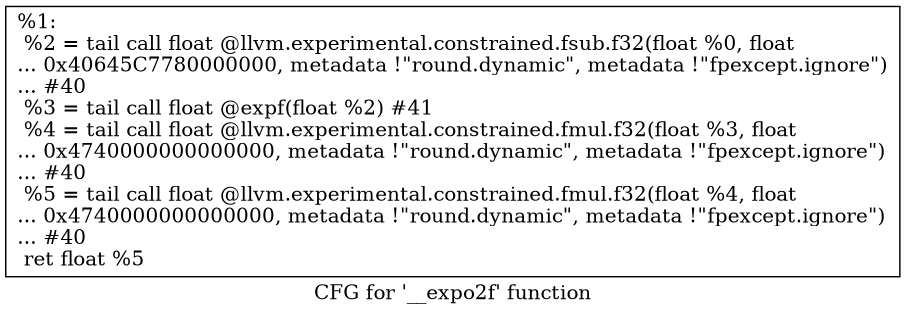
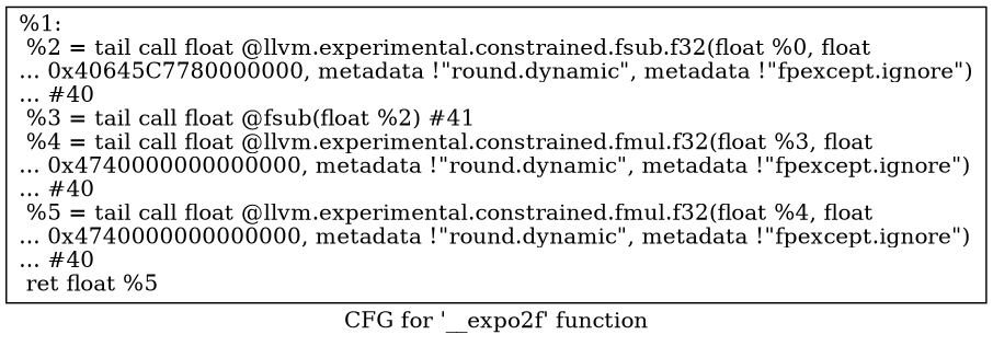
  digraph {
    label="CFG for '__expo2f' function"
-   n1 [label="{%1:\l  %2 = tail call float @llvm.experimental.constrained.fsub.f32(float %0, float\l... 0x40645C7780000000, metadata !\"round.dynamic\", metadata !\"fpexcept.ignore\")\l... #40\l  %3 = tail call float @expf(float %2) #41\l  %4 = tail call float @llvm.experimental.constrained.fmul.f32(float %3, float\l... 0x4740000000000000, metadata !\"round.dynamic\", metadata !\"fpexcept.ignore\")\l... #40\l  %5 = tail call float @llvm.experimental.constrained.fmul.f32(float %4, float\l... 0x4740000000000000, metadata !\"round.dynamic\", metadata !\"fpexcept.ignore\")\l... #40\l  ret float %5\l}" shape=record]
+   n1 [label="{%1:\l  %2 = tail call float @llvm.experimental.constrained.fsub.f32(float %0, float\l... 0x40645C7780000000, metadata !\"round.dynamic\", metadata !\"fpexcept.ignore\")\l... #40\l  %3 = tail call float @fsub(float %2) #41\l  %4 = tail call float @llvm.experimental.constrained.fmul.f32(float %3, float\l... 0x4740000000000000, metadata !\"round.dynamic\", metadata !\"fpexcept.ignore\")\l... #40\l  %5 = tail call float @llvm.experimental.constrained.fmul.f32(float %4, float\l... 0x4740000000000000, metadata !\"round.dynamic\", metadata !\"fpexcept.ignore\")\l... #40\l  ret float %5\l}" shape=record]
  }
